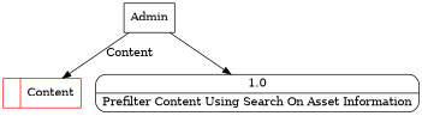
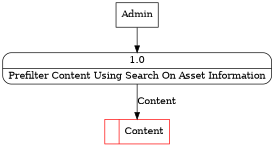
  digraph {
    n1 [color=red label="<f0>  |<f1> Content " shape=record]
    n2 [label=Admin shape=box]
    n3 [label="{<f0> 1.0|<f1> Prefilter Content Using Search On Asset Information }" shape=Mrecord]
    n2 -> n3
-   n2 -> n1 [label=Content]
+   n3 -> n1 [label=Content]
  }
